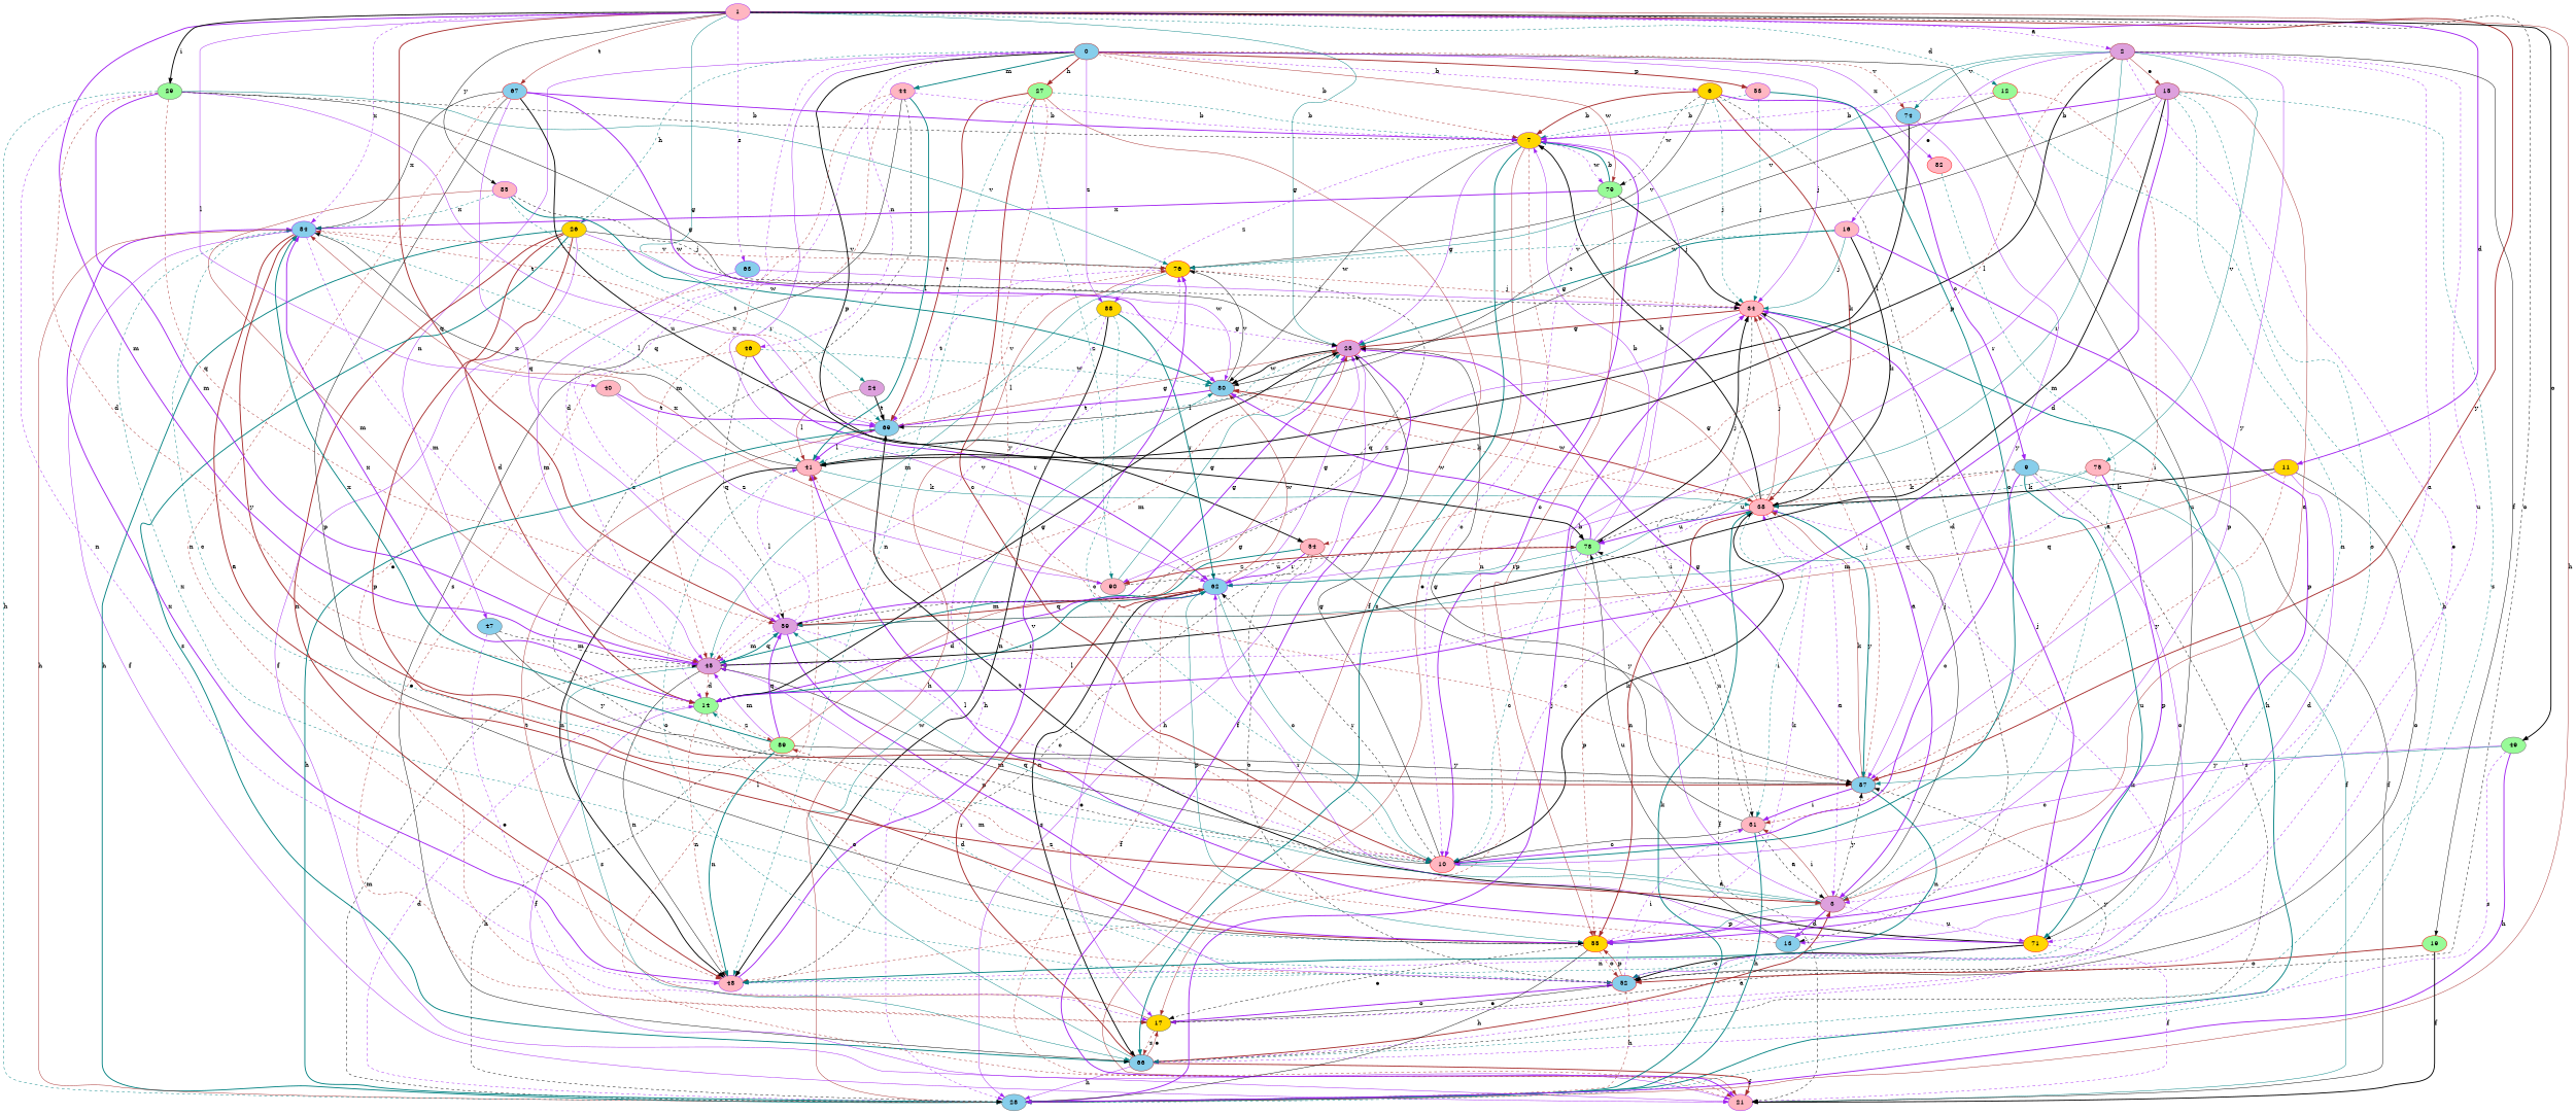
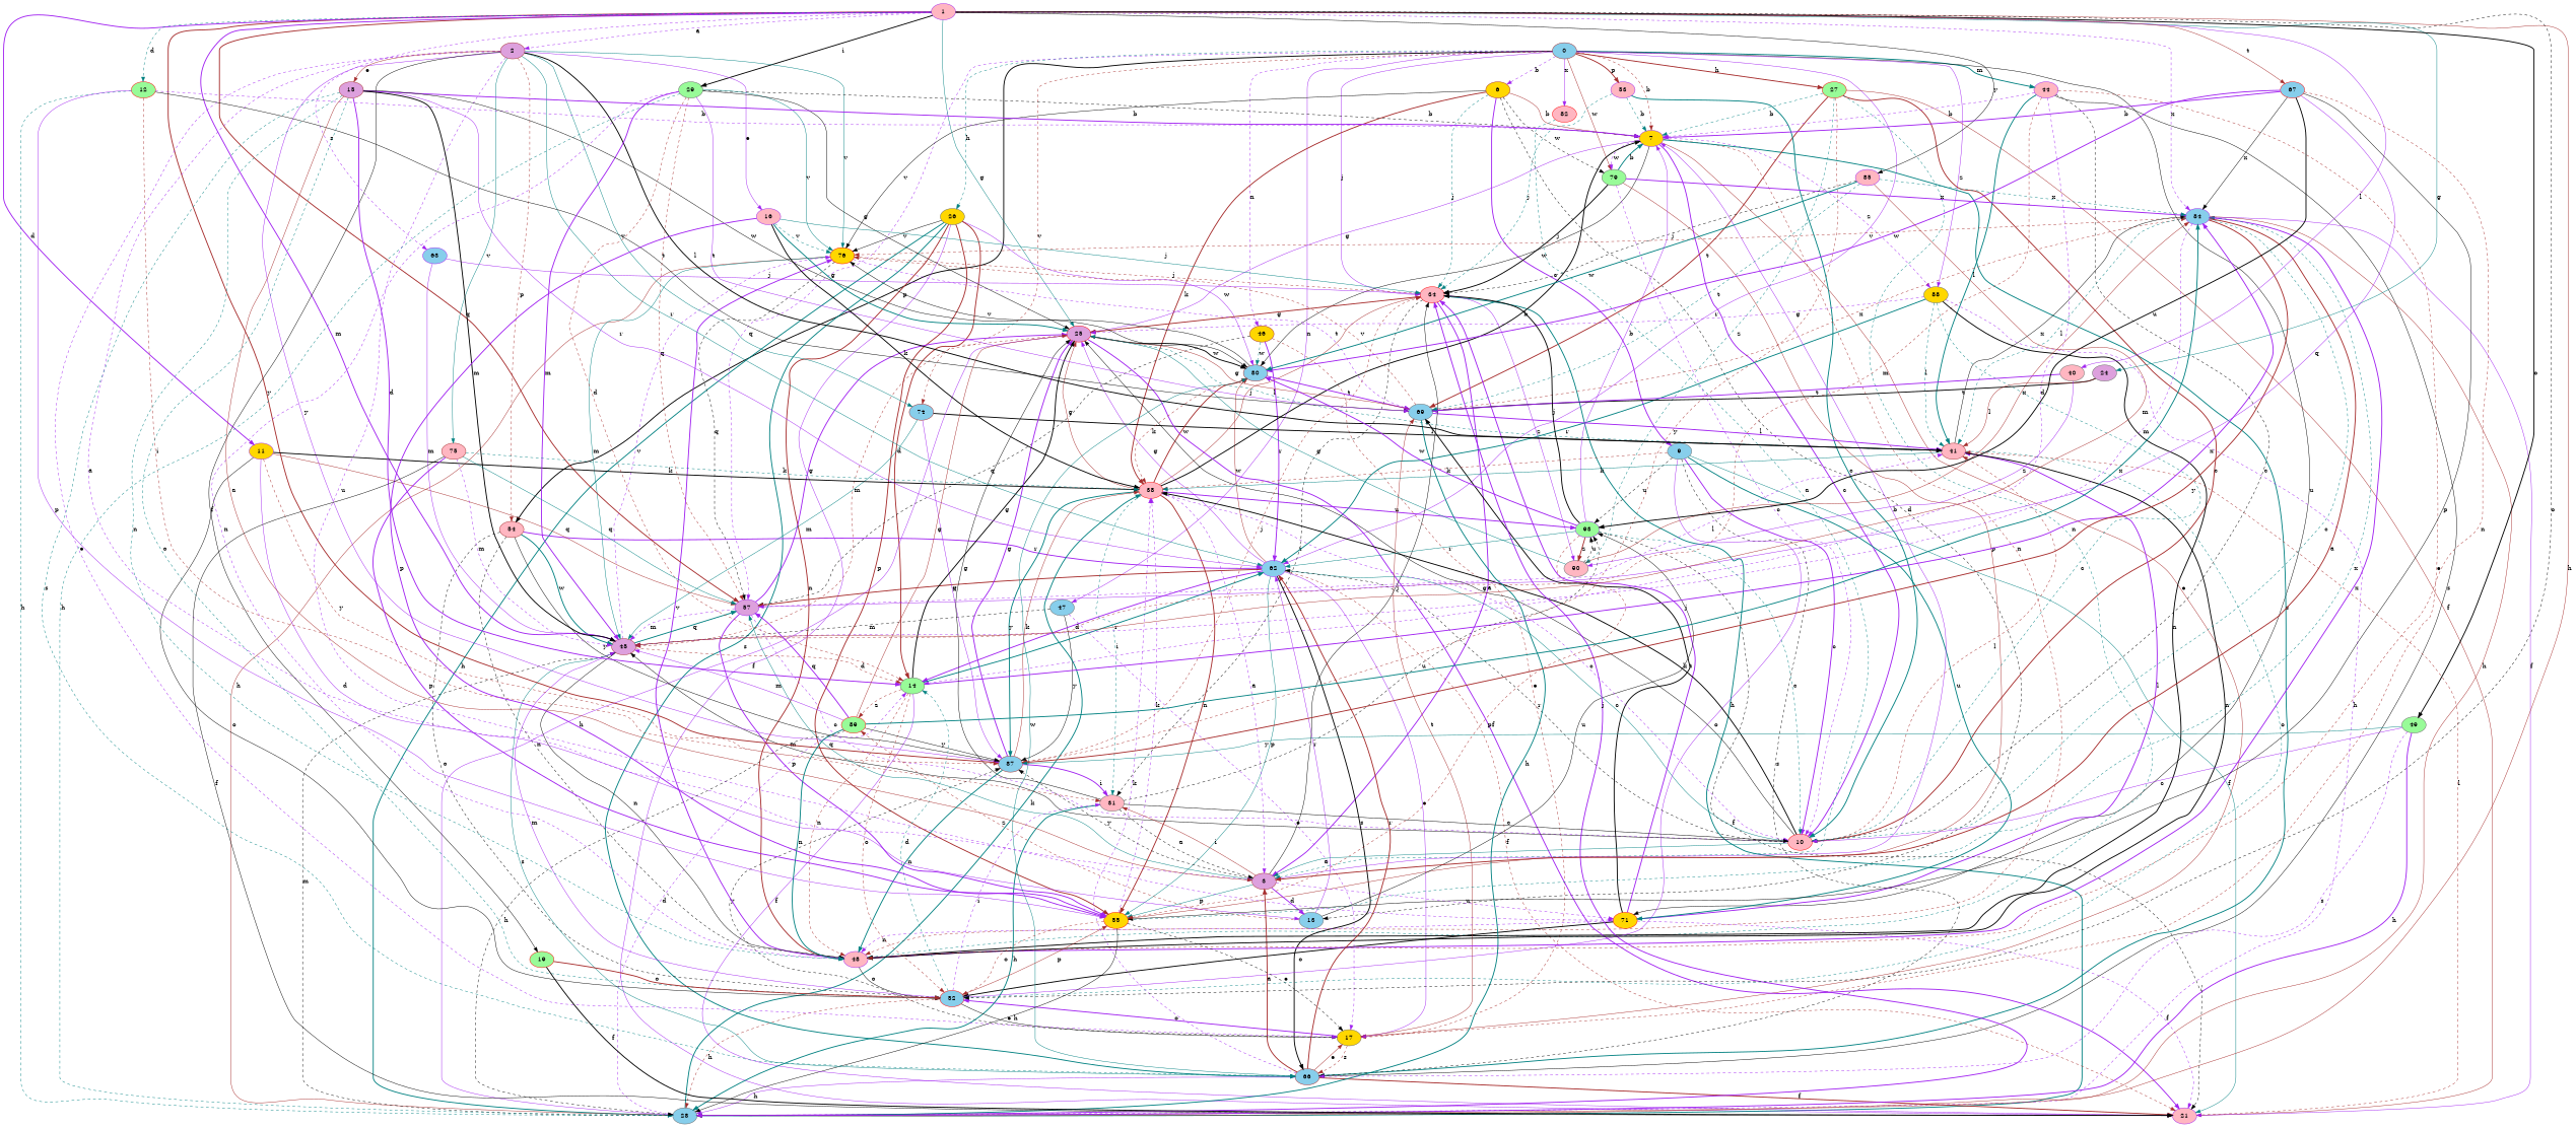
  strict digraph {
    node [color=gray40 fillcolor=lightpink style=filled]
    edge [color=purple style=dashed]
    0 [color=brown fillcolor=skyblue]
    6 [color=brown fillcolor=gold]
    7 [color=purple fillcolor=gold]
    26 [fillcolor=gold]
    27 [color=red fillcolor=palegreen]
    34 [color=red]
    44 [color=purple]
    46 [color=brown fillcolor=gold]
    47 [fillcolor=skyblue]
    53 [color=purple]
    54 [color=brown]
-   59 [color=purple fillcolor=plum]
+   59 [color=purple fillcolor=plum label=57]
    62 [color=purple fillcolor=skyblue]
    71 [color=red fillcolor=gold]
    74 [color=brown fillcolor=skyblue]
    79 [fillcolor=palegreen]
    82 [color=red]
    88 [fillcolor=gold]
    76 [color=red fillcolor=gold]
    13 [fillcolor=skyblue]
    9 [fillcolor=skyblue]
    38 [color=red]
    25 [color=red fillcolor=plum]
    17 [fillcolor=gold]
    10 [color=red]
    48 [color=purple]
    66 [color=brown fillcolor=skyblue]
    80 [color=brown fillcolor=skyblue]
    28 [fillcolor=skyblue]
    55 [color=red fillcolor=gold]
    21 [color=purple]
    14 [fillcolor=palegreen]
    87 [color=brown fillcolor=skyblue]
    69 [fillcolor=skyblue]
    90
    3 [color=brown fillcolor=plum]
    31
    45 [color=brown fillcolor=plum]
    41 [color=brown]
    52 [color=red fillcolor=skyblue]
    84 [color=purple fillcolor=skyblue]
    1 [color=purple]
    2 [color=brown fillcolor=plum]
    11 [color=purple fillcolor=gold]
    12 [color=red fillcolor=palegreen]
    24 [fillcolor=plum]
    29 [fillcolor=palegreen]
    40
    49 [fillcolor=palegreen]
    63 [color=purple fillcolor=skyblue]
    67 [color=red fillcolor=skyblue]
    85 [color=purple]
    15 [color=brown fillcolor=plum]
    16 [color=purple]
    19 [color=red fillcolor=palegreen]
    75 [color=brown]
-   73 [color=purple fillcolor=palegreen]
+   73 [color=purple fillcolor=palegreen label=93]
    89 [color=red fillcolor=palegreen]
    0 -> 6 [label=b]
    0 -> 7 [color=brown label=b]
    0 -> 26 [color=teal label=h]
    0 -> 27 [color=brown label=h style=bold]
    0 -> 34 [label=j style=solid]
    0 -> 44 [color=teal label=m style=bold]
    0 -> 46 [label=n]
    0 -> 47 [label=n style=solid]
    0 -> 53 [color=brown label=p style=bold]
    0 -> 54 [color=black label=p style=bold]
    0 -> 59 [label=q]
    0 -> 62 [label=r style=solid]
    0 -> 71 [color=black label=u style=solid]
    0 -> 74 [color=brown label=v]
    0 -> 79 [color=brown label=w style=solid]
    0 -> 82 [label=x style=solid]
    0 -> 88 [label=z style=solid]
-   6 -> 7 [color=brown label=b style=bold]
+   6 -> 7 [color=brown label=b style=solid]
    6 -> 34 [color=teal label=j]
    6 -> 79 [color=black label=w]
    6 -> 76 [color=black label=v style=solid]
    6 -> 13 [color=black label=d]
    6 -> 9 [label=c style=bold]
    6 -> 38 [color=brown label=k style=bold]
    7 -> 79 [label=w]
    7 -> 88 [label=z]
    7 -> 25 [label=g style=solid]
    7 -> 17 [color=brown label=e style=solid]
    7 -> 10 [label=c style=bold]
    7 -> 48 [color=brown label=n]
    7 -> 66 [color=teal label=s style=bold]
    7 -> 80 [color=black label=w style=solid]
    26 -> 76 [color=black label=v style=solid]
    26 -> 48 [color=brown label=n style=bold]
    26 -> 66 [color=teal label=s style=bold]
    26 -> 80 [label=w style=solid]
    26 -> 28 [color=teal label=h style=bold]
    26 -> 55 [color=brown label=p style=bold]
    26 -> 21 [label=f style=solid]
    26 -> 14 [color=brown label=d style=bold]
    27 -> 7 [color=teal label=b]
    27 -> 10 [color=brown label=c style=bold]
    27 -> 48 [color=teal label=n]
    27 -> 21 [color=brown label=f style=solid]
    27 -> 87 [color=brown label=y]
    27 -> 69 [color=brown label=t style=bold]
    27 -> 90 [color=teal label=z]
    34 -> 25 [color=brown label=g style=bold]
    34 -> 28 [color=teal label=h style=bold]
    34 -> 90 [label=z style=solid]
    34 -> 3 [label=a style=bold]
    34 -> 31 [color=black label=i]
    44 -> 7 [label=b]
    44 -> 17 [color=brown label=e]
    44 -> 10 [color=black label=c]
    44 -> 66 [color=black label=s style=solid]
    44 -> 14 [label=d]
    44 -> 45 [color=brown label=m]
    44 -> 41 [color=teal label=l style=bold]
    46 -> 59 [color=black label=q]
    46 -> 62 [label=r style=bold]
    46 -> 17 [color=brown label=e]
    46 -> 80 [color=teal label=w]
    47 -> 17 [label=e]
    47 -> 87 [color=black label=y style=solid]
    47 -> 45 [color=black label=m]
    53 -> 7 [color=teal label=b]
    53 -> 34 [color=teal label=j]
    53 -> 10 [color=teal label=c style=bold]
    54 -> 62 [label=r style=bold]
    54 -> 48 [color=black label=n]
    54 -> 87 [color=black label=y style=solid]
-   54 -> 45 [color=teal label=m style=bold]
+   54 -> 45 [color=teal label=w style=bold]
    54 -> 52 [color=black label=o]
    59 -> 25 [label=g style=bold]
    59 -> 10 [label=c]
    59 -> 55 [label=p style=bold]
    59 -> 45 [label=m]
    59 -> 41 [label=l]
    62 -> 59 [color=brown label=q style=bold]
    62 -> 25 [label=g style=solid]
    62 -> 17 [label=e style=solid]
    62 -> 10 [color=teal label=c style=solid]
    62 -> 66 [color=black label=s style=bold]
    62 -> 80 [color=brown label=w style=solid]
    62 -> 55 [color=teal label=p style=solid]
    62 -> 21 [color=brown label=f]
    62 -> 14 [label=d style=bold]
    71 -> 34 [label=j style=bold]
    71 -> 48 [label=n]
    71 -> 21 [label=f]
    71 -> 69 [color=black label=t style=bold]
    71 -> 41 [label=l style=bold]
    71 -> 52 [color=black label=o style=bold]
    74 -> 87 [label=y style=solid]
+   74 -> 45 [color=teal label=m style=solid]
    74 -> 41 [color=black label=l style=bold]
    79 -> 7 [color=teal label=b style=bold]
    79 -> 34 [color=black label=j style=bold]
    79 -> 10 [label=c]
    79 -> 55 [color=brown label=p style=solid]
    79 -> 84 [label=x style=bold]
    82 -> 3 [color=teal label=a]
    88 -> 62 [color=teal label=r style=bold]
    88 -> 25 [label=g]
    88 -> 10 [color=teal label=c]
    88 -> 48 [color=black label=n style=bold]
    88 -> 28 [label=h]
    88 -> 41 [color=teal label=l]
    76 -> 34 [color=brown label=j]
    76 -> 59 [color=black label=q]
    76 -> 28 [color=brown label=h style=solid]
    76 -> 69 [label=t]
    76 -> 45 [color=teal label=m style=solid]
    13 -> 62 [label=r style=solid]
    13 -> 73 [color=black label=u style=solid]
    13 -> 89 [color=brown label=z]
    9 -> 71 [color=teal label=u style=bold]
    9 -> 38 [color=brown label=k]
    9 -> 10 [label=c style=bold]
    9 -> 66 [color=black label=s]
    9 -> 21 [color=teal label=f style=solid]
    9 -> 52 [label=o style=solid]
    9 -> 73 [color=black label=u]
    38 -> 7 [color=black label=b style=bold]
    38 -> 34 [color=brown label=j style=solid]
    38 -> 25 [color=brown label=g style=solid]
    38 -> 10 [label=c]
    38 -> 80 [color=brown label=w style=bold]
    38 -> 55 [color=brown label=n style=bold]
    38 -> 87 [color=teal label=y style=bold]
    38 -> 3 [label=a]
    38 -> 31 [color=teal label=i]
    38 -> 73 [label=u style=bold]
    25 -> 80 [color=black label=w style=bold]
    25 -> 28 [label=h style=solid]
    25 -> 21 [label=f style=bold]
    25 -> 45 [color=brown label=m]
    25 -> 41 [color=teal label=l]
    17 -> 66 [color=brown label=s]
    17 -> 87 [color=black label=y]
    17 -> 69 [color=brown label=t style=solid]
    17 -> 52 [label=o style=bold]
    10 -> 62 [color=black label=r]
    10 -> 38 [color=black label=k style=bold]
    10 -> 25 [color=black label=g style=solid]
    10 -> 3 [color=teal label=a style=solid]
    10 -> 45 [color=black label=m style=solid]
    10 -> 41 [color=brown label=l]
    48 -> 76 [label=v style=bold]
+   48 -> 52 [color=black label=o style=solid]
    48 -> 84 [label=x style=bold]
    66 -> 62 [color=brown label=r style=bold]
    66 -> 38 [label=k]
    66 -> 17 [color=brown label=e style=solid]
    66 -> 80 [color=teal label=w style=solid]
    66 -> 28 [label=h style=solid]
    66 -> 21 [color=brown label=f style=bold]
    66 -> 3 [color=brown label=a style=bold]
    80 -> 76 [color=black label=v style=solid]
    80 -> 38 [color=brown label=k]
    80 -> 69 [label=t style=bold]
    28 -> 34 [label=j style=bold]
    28 -> 38 [color=teal label=k style=bold]
    28 -> 14 [label=d]
    28 -> 45 [color=black label=m]
    55 -> 38 [label=k]
    55 -> 17 [color=black label=e]
    55 -> 28 [color=black label=h style=solid]
    55 -> 52 [color=brown label=o]
    55 -> 84 [color=teal label=x]
    21 -> 41 [color=brown label=l]
    14 -> 62 [color=teal label=r style=bold]
    14 -> 25 [color=black label=g style=bold]
    14 -> 48 [color=brown label=n]
    14 -> 21 [label=f style=solid]
    14 -> 52 [color=brown label=o]
    14 -> 84 [label=x style=bold]
    14 -> 89 [color=brown label=z]
    87 -> 34 [color=brown label=j]
    87 -> 38 [color=brown label=k style=solid]
    87 -> 25 [label=g style=bold]
    87 -> 48 [color=teal label=n style=bold]
    87 -> 31 [label=i style=bold]
    69 -> 76 [color=brown label=v]
    69 -> 25 [color=brown label=g style=solid]
    69 -> 28 [color=teal label=h style=bold]
    69 -> 41 [label=l style=bold]
    69 -> 84 [color=brown label=x]
    90 -> 25 [color=teal label=g style=solid]
    90 -> 84 [color=brown label=x style=solid]
    90 -> 73 [color=black label=u]
    3 -> 7 [label=b style=solid]
    3 -> 34 [color=black label=j style=solid]
    3 -> 59 [color=teal label=q style=solid]
    3 -> 71 [label=u]
    3 -> 13 [label=d style=bold]
    3 -> 55 [color=teal label=p style=solid]
    3 -> 87 [color=black label=y]
    3 -> 31 [color=brown label=i style=solid]
    31 -> 25 [color=black label=g style=solid]
    31 -> 10 [color=black label=c style=solid]
    31 -> 28 [color=teal label=h style=bold]
    31 -> 3 [color=black label=a]
    31 -> 73 [color=black label=u]
    45 -> 59 [color=teal label=q style=bold]
    45 -> 76 [label=v]
    45 -> 48 [color=black label=n style=solid]
    45 -> 66 [color=teal label=s style=solid]
    45 -> 14 [color=brown label=d]
    41 -> 38 [color=teal label=k style=solid]
    41 -> 48 [color=black label=n style=bold]
    41 -> 52 [color=teal label=o]
    41 -> 84 [color=black label=x style=solid]
    52 -> 17 [color=black label=e style=solid]
    52 -> 28 [color=brown label=h]
    52 -> 55 [color=brown label=p style=solid]
    52 -> 14 [color=teal label=d]
    52 -> 31 [label=i]
    52 -> 45 [label=m style=solid]
    84 -> 76 [color=brown label=v]
    84 -> 10 [color=teal label=c]
    84 -> 28 [color=brown label=h style=solid]
    84 -> 21 [label=f style=solid]
    84 -> 87 [color=brown label=y style=bold]
    84 -> 3 [color=brown label=a style=bold]
    84 -> 45 [label=m]
    84 -> 41 [color=teal label=l]
    1 -> 59 [color=brown label=q style=bold]
    1 -> 25 [color=teal label=g style=solid]
    1 -> 28 [color=brown label=h style=solid]
    1 -> 87 [color=brown label=y style=bold]
    1 -> 45 [label=m style=bold]
    1 -> 52 [color=black label=o]
    1 -> 84 [label=x]
    1 -> 2 [label=a]
    1 -> 11 [label=d style=bold]
    1 -> 12 [color=teal label=d]
    1 -> 24 [color=teal label=g style=solid]
    1 -> 29 [color=black label=i style=bold]
    1 -> 40 [label=l style=solid]
    1 -> 49 [color=black label=o style=bold]
    1 -> 63 [label=s]
    1 -> 67 [color=brown label=t style=solid]
    1 -> 85 [color=black label=y style=solid]
    2 -> 54 [color=brown label=p]
    2 -> 62 [color=teal label=r style=solid]
    2 -> 71 [label=u]
    2 -> 74 [color=teal label=v style=solid]
    2 -> 76 [color=teal label=v style=solid]
    2 -> 17 [label=e]
    2 -> 87 [label=y style=solid]
    2 -> 3 [label=a]
    2 -> 41 [color=black label=l style=bold]
    2 -> 15 [color=brown label=e style=solid]
    2 -> 16 [label=e style=solid]
    2 -> 19 [color=black label=f style=solid]
    2 -> 75 [color=teal label=v style=solid]
    11 -> 59 [color=brown label=q style=solid]
    11 -> 13 [label=d style=solid]
    11 -> 38 [color=black label=k style=bold]
    11 -> 87 [color=brown label=y]
    11 -> 52 [color=black label=o style=solid]
    12 -> 7 [label=b]
    12 -> 28 [color=teal label=h]
    12 -> 55 [label=p style=solid]
    12 -> 69 [color=black label=t style=solid]
    12 -> 31 [color=brown label=i]
    24 -> 69 [color=black label=t style=bold]
    24 -> 41 [color=brown label=l style=solid]
    29 -> 7 [color=black label=b]
    29 -> 59 [color=brown label=q]
    29 -> 76 [color=teal label=v style=solid]
    29 -> 25 [color=black label=g style=solid]
    29 -> 48 [label=n]
    29 -> 28 [color=teal label=h]
    29 -> 14 [color=brown label=d]
    29 -> 69 [label=t style=solid]
    29 -> 45 [label=m style=bold]
    40 -> 69 [label=t style=bold]
    40 -> 90 [label=z style=solid]
    49 -> 10 [label=c style=solid]
    49 -> 66 [label=s]
    49 -> 28 [label=h style=bold]
    49 -> 87 [color=teal label=y style=solid]
    63 -> 34 [label=j style=solid]
    63 -> 45 [label=m style=solid]
    67 -> 7 [label=b style=bold]
    67 -> 59 [label=q style=solid]
    67 -> 48 [color=brown label=n]
    67 -> 80 [label=w style=bold]
    67 -> 55 [color=black label=p style=solid]
    67 -> 84 [color=black label=x style=solid]
    67 -> 73 [color=black label=u style=bold]
    85 -> 34 [color=black label=j]
    85 -> 80 [color=teal label=w style=bold]
    85 -> 69 [color=teal label=t]
    85 -> 45 [color=brown label=m style=solid]
    85 -> 84 [color=teal label=x]
    15 -> 7 [label=b style=bold]
    15 -> 62 [label=r style=solid]
    15 -> 48 [color=teal label=n]
    15 -> 66 [color=teal label=s]
    15 -> 80 [color=black label=w style=solid]
    15 -> 14 [label=d style=bold]
    15 -> 3 [color=brown label=a style=solid]
    15 -> 45 [color=black label=m style=bold]
    15 -> 52 [color=teal label=o]
    16 -> 34 [color=teal label=j style=solid]
    16 -> 76 [color=teal label=v]
    16 -> 38 [color=black label=k style=bold]
    16 -> 25 [color=teal label=g style=bold]
    16 -> 55 [label=p style=bold]
    19 -> 21 [color=black label=f style=bold]
    19 -> 52 [color=brown label=o style=bold]
    75 -> 59 [color=teal label=q style=solid]
    75 -> 38 [color=teal label=k]
    75 -> 55 [label=p style=bold]
    75 -> 21 [color=black label=f style=solid]
    75 -> 45 [label=m]
    73 -> 7 [label=b style=solid]
    73 -> 34 [color=black label=j style=bold]
    73 -> 62 [color=teal label=r style=solid]
    73 -> 10 [color=teal label=c]
    73 -> 80 [label=w style=bold]
    73 -> 55 [color=brown label=p]
    73 -> 21 [color=black label=f]
    73 -> 90 [color=brown label=z style=bold]
    89 -> 59 [label=q style=bold]
    89 -> 25 [color=brown label=g style=solid]
    89 -> 48 [color=teal label=n style=bold]
    89 -> 28 [color=black label=h]
    89 -> 87 [color=black label=y style=solid]
    89 -> 45 [label=m style=solid]
    89 -> 84 [color=teal label=x style=bold]
  }
